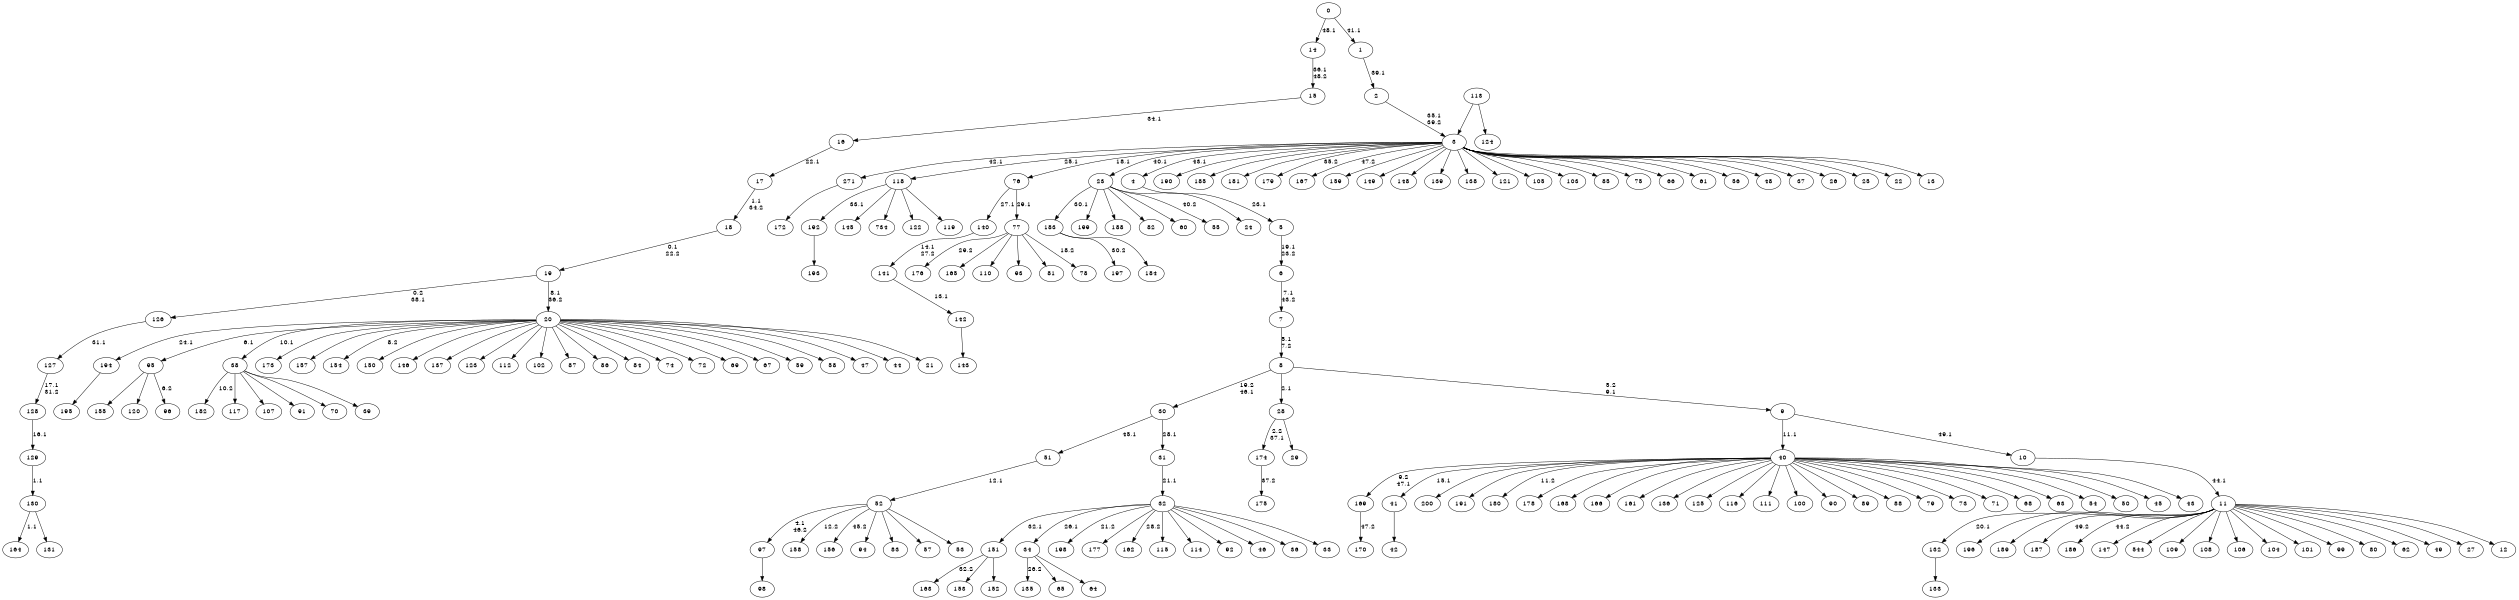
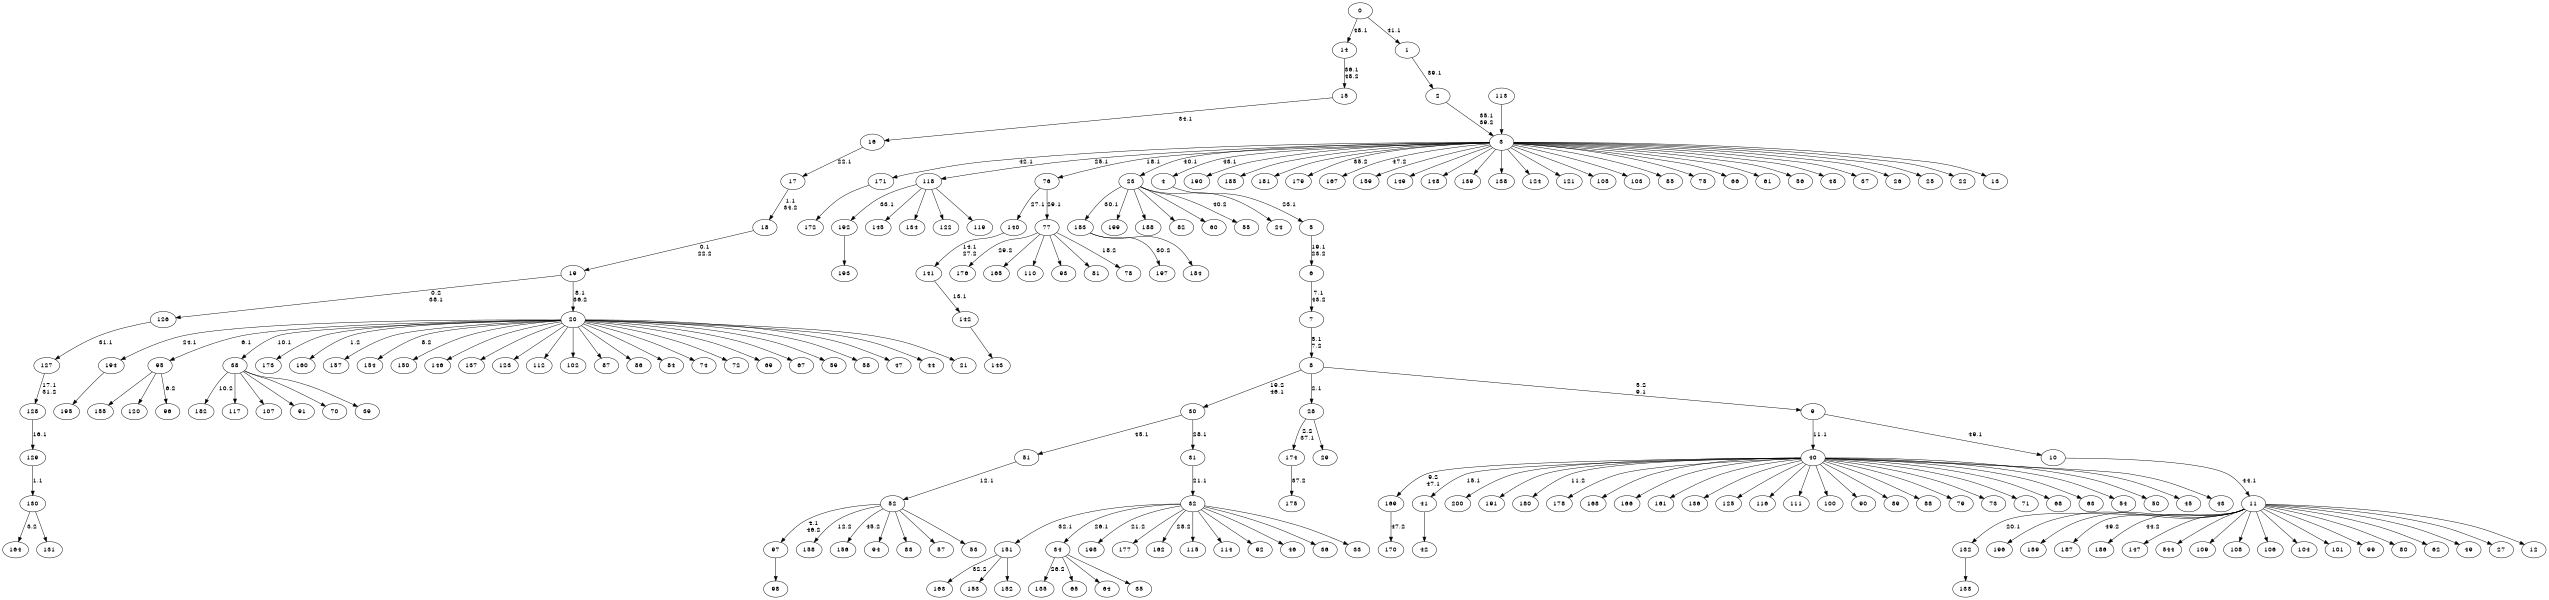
  digraph {
    194
    195
    192
    193
    183
    197
    184
    174
    175
-   171 [label=271]
+   171
    172
    169
    170
    151
    163
    153
    152
    142
    143
    141
    140
    132
    133
    130
    164
    131
    129
    128
    127
    126
    118
    145
-   134 [label=734]
+   134
    122
    119
    97
    98
    95
    155
    120
    96
    77
    176
    165
    110
    93
    81
    78
    76
    52
    158
    156
    94
    83
    57
    53
    51
    41
    42
    40
    200
    191
    180
    178
    168
    166
    161
    136
    125
    116
    111
    100
    90
    89
    88
    79
    73
    71
    68
    63
    54
    50
    45
    43
    38
    182
    117
    107
    91
    70
    39
    34
    135
    65
    64
+   35
    32
    198
    177
    162
    115
    114
    92
    46
    36
    33
    31
    30
    28
    29
    23
    199
    188
    82
    60
    55
    24
    20
    173
+   160
    157
    154
    150
    146
    137
    123
    112
    102
    87
    86
    84
    74
    72
    69
    67
    59
    58
    47
    44
    21
    19
    18
    17
    16
    15
    14
    11
    196
    189
    187
    186
    147
    n153 [label=544]
    109
    108
    106
    104
    101
    99
    80
    62
    49
    27
    12
    10
    9
    8
    7
    6
    5
    4
    3
    190
    185
    181
    179
    167
    159
    149
    148
    139
    138
    124
    121
    105
    103
    85
    75
    66
    61
    56
    48
    37
    26
    25
    22
    13
    113
    2
    1
    0
    194 -> 195
    192 -> 193
    183 -> 197 [label="30,2"]
    183 -> 184
    174 -> 175 [label="37,2"]
    171 -> 172
    169 -> 170 [label="47,2"]
    151 -> 163 [label="32,2"]
    151 -> 153
    151 -> 152
    142 -> 143
    141 -> 142 [label="13,1"]
    140 -> 141 [label="14,1\n27,2"]
    132 -> 133
-   130 -> 164 [label="1,1"]
+   130 -> 164 [label="3,2"]
    130 -> 131
    129 -> 130 [label="1,1"]
    128 -> 129 [label="16,1"]
    127 -> 128 [label="17,1\n31,2"]
    126 -> 127 [label="31,1"]
    118 -> 192 [label="33,1"]
    118 -> 145
    118 -> 134
    118 -> 122
    118 -> 119
    97 -> 98
    95 -> 155
    95 -> 120
    95 -> 96 [label="6,2"]
    77 -> 176 [label="29,2"]
    77 -> 165
    77 -> 110
    77 -> 93
    77 -> 81
    77 -> 78 [label="18,2"]
    76 -> 140 [label="27,1"]
    76 -> 77 [label="29,1"]
    52 -> 97 [label="4,1\n46,2"]
    52 -> 158 [label="12,2"]
    52 -> 156 [label="45,2"]
    52 -> 94
    52 -> 83
    52 -> 57
    52 -> 53
    51 -> 52 [label="12,1"]
    41 -> 42
    40 -> 169 [label="9,2\n47,1"]
    40 -> 41 [label="15,1"]
    40 -> 200
    40 -> 191
    40 -> 180 [label="11,2"]
    40 -> 178
    40 -> 168
    40 -> 166
    40 -> 161
    40 -> 136
    40 -> 125
    40 -> 116
    40 -> 111
    40 -> 100
    40 -> 90
    40 -> 89
    40 -> 88
    40 -> 79
    40 -> 73
    40 -> 71
    40 -> 68
    40 -> 63
    40 -> 54
    40 -> 50
    40 -> 45
    40 -> 43
    38 -> 182 [label="10,2"]
    38 -> 117
    38 -> 107
    38 -> 91
    38 -> 70
    38 -> 39
    34 -> 135 [label="26,2"]
    34 -> 65
    34 -> 64
+   34 -> 35
    32 -> 151 [label="32,1"]
    32 -> 34 [label="26,1"]
    32 -> 198 [label="21,2"]
    32 -> 177
    32 -> 162 [label="28,2"]
    32 -> 115
    32 -> 114
    32 -> 92
    32 -> 46
    32 -> 36
    32 -> 33
    31 -> 32 [label="21,1"]
    30 -> 51 [label="45,1"]
    30 -> 31 [label="28,1"]
    28 -> 174 [label="2,2\n37,1"]
    28 -> 29
    23 -> 183 [label="30,1"]
    23 -> 199
    23 -> 188
    23 -> 82
    23 -> 60
    23 -> 55 [label="40,2"]
    23 -> 24
    20 -> 194 [label="24,1"]
    20 -> 95 [label="6,1"]
    20 -> 38 [label="10,1"]
    20 -> 173
+   20 -> 160 [label="1,2"]
    20 -> 157
    20 -> 154 [label="8,2"]
    20 -> 150
    20 -> 146
    20 -> 137
    20 -> 123
    20 -> 112
    20 -> 102
    20 -> 87
    20 -> 86
    20 -> 84
    20 -> 74
    20 -> 72
    20 -> 69
    20 -> 67
    20 -> 59
    20 -> 58
    20 -> 47
    20 -> 44
    20 -> 21
    19 -> 126 [label="0,2\n38,1"]
    19 -> 20 [label="8,1\n36,2"]
    18 -> 19 [label="0,1\n22,2"]
    17 -> 18 [label="1,1\n34,2"]
    16 -> 17 [label="22,1"]
    15 -> 16 [label="34,1"]
    14 -> 15 [label="36,1\n48,2"]
    11 -> 132 [label="20,1"]
    11 -> 196
    11 -> 189
    11 -> 187 [label="49,2"]
    11 -> 186 [label="44,2"]
    11 -> 147
    11 -> n153
    11 -> 109
    11 -> 108
    11 -> 106
    11 -> 104
    11 -> 101
    11 -> 99
    11 -> 80
    11 -> 62
    11 -> 49
    11 -> 27
    11 -> 12
    10 -> 11 [label="44,1"]
    9 -> 40 [label="11,1"]
    9 -> 10 [label="49,1"]
    8 -> 30 [label="19,2\n46,1"]
    8 -> 28 [label="2,1"]
    8 -> 9 [label="5,2\n9,1"]
    7 -> 8 [label="5,1\n7,2"]
    6 -> 7 [label="7,1\n43,2"]
    5 -> 6 [label="19,1\n23,2"]
    4 -> 5 [label="23,1"]
    3 -> 171 [label="42,1"]
    3 -> 118 [label="25,1"]
    3 -> 76 [label="18,1"]
    3 -> 23 [label="40,1"]
    3 -> 4 [label="43,1"]
    3 -> 190
    3 -> 185
    3 -> 181
    3 -> 179 [label="35,2"]
    3 -> 167 [label="47,2"]
    3 -> 159
    3 -> 149
    3 -> 148
    3 -> 139
    3 -> 138
-   113 -> 124
+   3 -> 124
    3 -> 121
    3 -> 105
    3 -> 103
    3 -> 85
    3 -> 75
    3 -> 66
    3 -> 61
    3 -> 56
    3 -> 48
    3 -> 37
    3 -> 26
    3 -> 25
    3 -> 22
    3 -> 13
    113 -> 3
    2 -> 3 [label="35,1\n39,2"]
    1 -> 2 [label="39,1"]
    0 -> 14 [label="48,1"]
    0 -> 1 [label="41,1"]
  }
